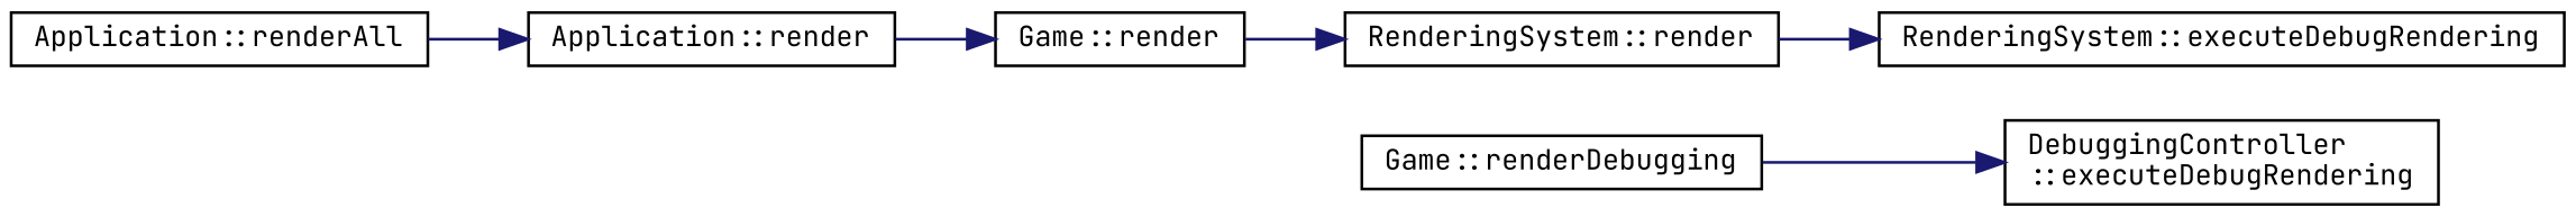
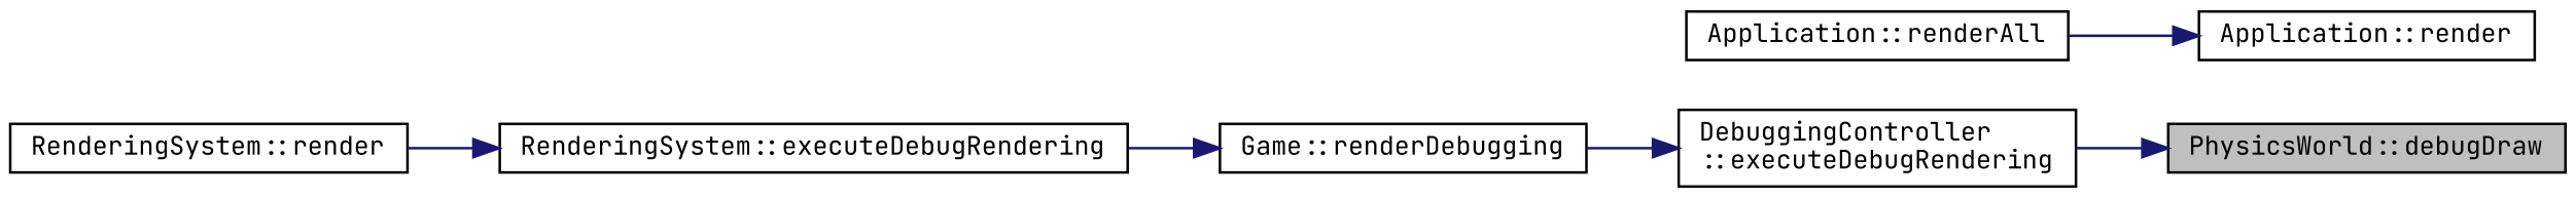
  digraph {
    fontname="JetBrains Mono"
    rankdir=RL
    node [color=black fillcolor=white fontname="JetBrains Mono" fontsize=10 shape=record style=filled]
    edge [color=midnightblue dir=back fontname="JetBrains Mono" fontsize=10 labelfontname=Helvetica labelfontsize=10 style=solid]
+   n1 [fillcolor=grey75 fontcolor=black height=0.2 label="PhysicsWorld::debugDraw" width=0.4]
    n2 [height=0.2 label="DebuggingController\l::executeDebugRendering" width=0.4]
    n3 [height=0.2 label="Game::renderDebugging" width=0.4]
    n4 [height=0.2 label="RenderingSystem::executeDebugRendering" width=0.4]
    n5 [height=0.2 label="RenderingSystem::render" width=0.4]
-   n6 [height=0.2 label="Game::render" width=0.4]
    n7 [height=0.2 label="Application::render" width=0.4]
    n8 [height=0.2 label="Application::renderAll" width=0.4]
+   n1 -> n2
    n2 -> n3
+   n3 -> n4
    n4 -> n5
-   n5 -> n6
-   n6 -> n7
    n7 -> n8
  }
